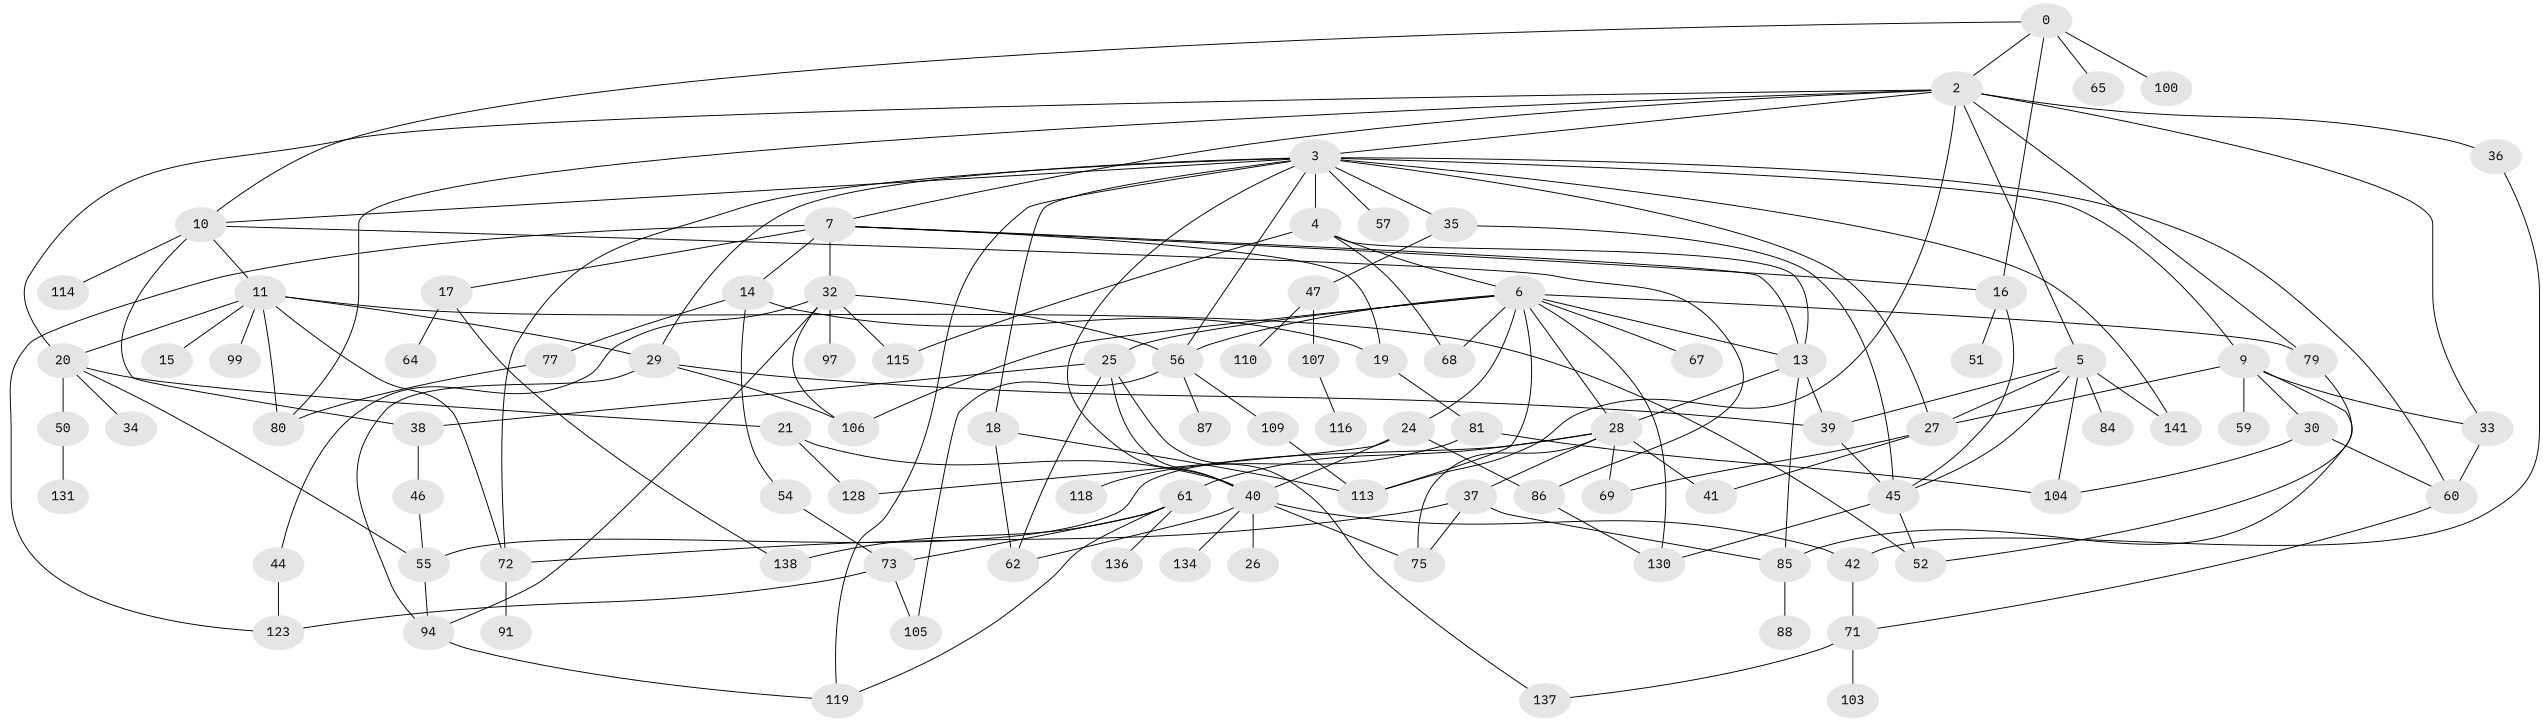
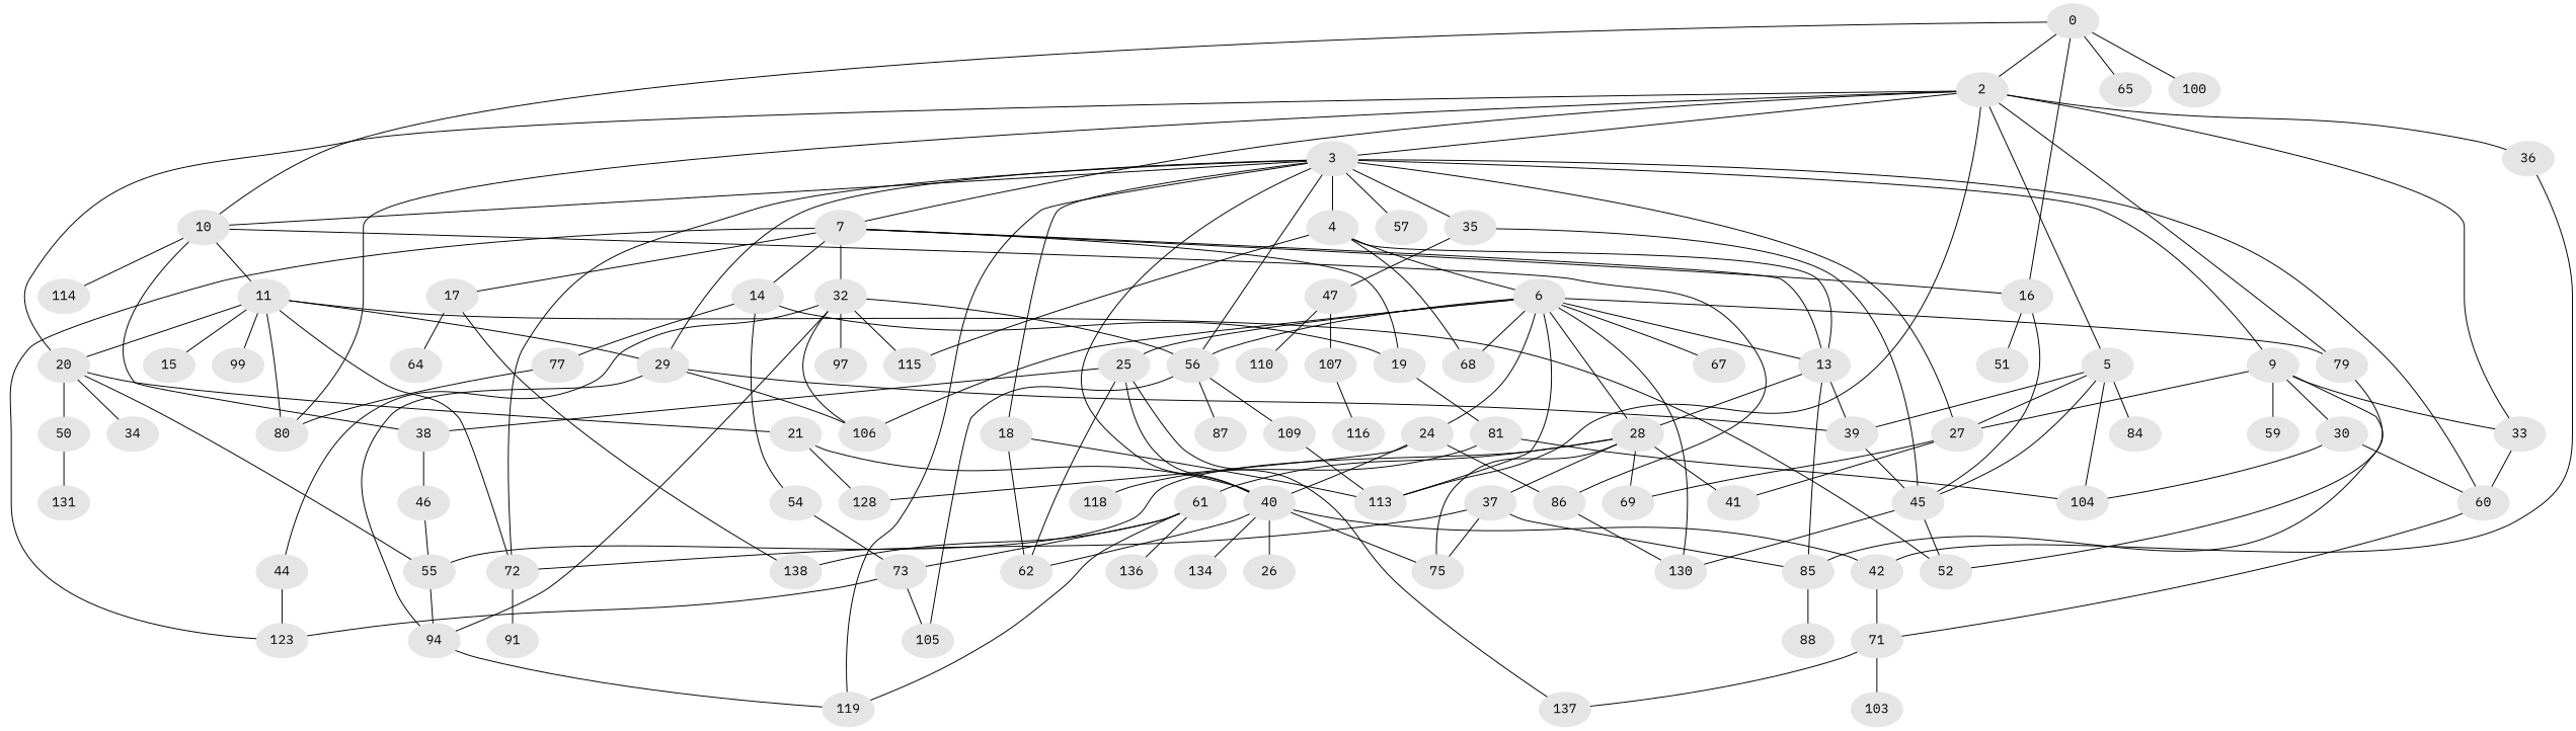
  graph {
    fontname="IBM Plex Mono"
    node [color=gray90 fontname="IBM Plex Mono" style=filled]
    edge [fontname="IBM Plex Mono"]
    n1 [label=0 super="+58"]
    2 [super="+142"]
    10 [super="+143"]
    16 [super="+49"]
    65
    100
    3 [super="+23"]
    5 [super="+8"]
    7 [super="+111"]
    20
    33
    36
    79
    80
    113
    11 [super="+93"]
    38
    86 [super="+112"]
    114
    45 [super="+82"]
    51 [super="+135"]
    4 [super="+144"]
    9 [super="+31"]
    18 [super="+22"]
    27
    29 [super="+89"]
    35
    40 [super="+48"]
    56 [super="+78"]
    57
    60
    72 [super="+101"]
    119
-   141
    39 [super="+74"]
    84
    104 [super="+139"]
    13 [super="+26"]
    14
    17
    19 [super="+96"]
    32 [super="+43"]
    123 [super="+127"]
    21 [super="+129"]
    34
    50 [super="+83"]
    55 [super="+70"]
    42 [super="+63"]
    85
    6 [super="+12"]
    68 [super="+120"]
    115
    30
    52 [super="+133"]
    59
    62
    41
    69 [super="+98"]
    106 [super="+126"]
    94 [super="+121"]
    47
    75
    n63 [label=26]
    134
    87
    105
    109
    71 [super="+122"]
    91
    24 [super="+117"]
    25 [super="+132"]
    28 [super="+53"]
    67
    130
    128
    137
    37 [super="+95"]
    61 [super="+66"]
    54 [super="+102"]
    77
    64
    138
    81
    44 [super="+92"]
    97
    15
    99 [super="+140"]
    46 [super="+124"]
    88
    73 [super="+90"]
    118
    131
    136
    107 [super="+108"]
    110 [super="+125"]
    103
    116
    n1 -- 2
    n1 -- 10
    n1 -- 16
    n1 -- 65
    n1 -- 100
    2 -- 3
    2 -- 5
    2 -- 7
    2 -- 20
    2 -- 33
    2 -- 36
    2 -- 79
    2 -- 80
    2 -- 113
    10 -- 11
    10 -- 38
    10 -- 86
    10 -- 114
    16 -- 45
    16 -- 51
    3 -- 10
    3 -- 4
    3 -- 9
    3 -- 18
    3 -- 27
    3 -- 29
    3 -- 35
    3 -- 40
    3 -- 56
    3 -- 57
    3 -- 60
    3 -- 72
    3 -- 119
-   3 -- 141
    5 -- 45
    5 -- 27
-   5 -- 141
    5 -- 39
    5 -- 84
    5 -- 104
    7 -- 16
    7 -- 13
    7 -- 14
    7 -- 17
    7 -- 19
    7 -- 32 [weight=2]
    7 -- 123
    20 -- 21
    20 -- 34
    20 -- 50
    20 -- 55
    33 -- 60
    36 -- 42
    79 -- 85
    11 -- 20
    11 -- 80
    11 -- 29
    11 -- 72
    11 -- 52
    11 -- 15
    11 -- 99
    38 -- 46
    86 -- 130
    45 -- 52
    45 -- 130
    4 -- 13
    4 -- 6
    4 -- 68
    4 -- 115
    9 -- 33
    9 -- 27
    9 -- 30
    9 -- 52
    9 -- 59
    18 -- 113
    18 -- 62
    27 -- 41
    27 -- 69
    29 -- 39
    29 -- 106
    29 -- 94
    35 -- 45
    35 -- 47
    40 -- 42
    40 -- 62
    40 -- 75
    40 -- n63
    40 -- 134
    56 -- 87
    56 -- 105
    56 -- 109
    60 -- 71
    72 -- 91
    39 -- 45
    13 -- 39
    13 -- 85
    13 -- 28
    14 -- 19
    14 -- 54
    14 -- 77
    17 -- 64
    17 -- 138
    19 -- 81
    32 -- 56
    32 -- 115
    32 -- 106
    32 -- 94
    32 -- 44
    32 -- 97
    21 -- 40
    21 -- 128
    50 -- 131
    55 -- 94
    42 -- 71
    85 -- 88
    6 -- 79
    6 -- 113
    6 -- 56
    6 -- 13
    6 -- 68
    6 -- 106
    6 -- 24
    6 -- 25
    6 -- 28
    6 -- 67
    6 -- 130
    30 -- 60
    30 -- 104
    94 -- 119
    47 -- 107
    47 -- 110
    109 -- 113
    71 -- 137
    71 -- 103
    24 -- 86
    24 -- 40
    24 -- 128
    25 -- 38
    25 -- 40
    25 -- 62
    25 -- 137
    28 -- 55
    28 -- 41
    28 -- 69
    28 -- 75
    28 -- 37
    28 -- 61
    37 -- 72
    37 -- 85
    37 -- 75
    61 -- 119
    61 -- 138
    61 -- 73
    61 -- 136
    54 -- 73
    77 -- 80
    81 -- 104
    81 -- 118
    44 -- 123
    46 -- 55
    73 -- 123
    73 -- 105
    107 -- 116
  }
